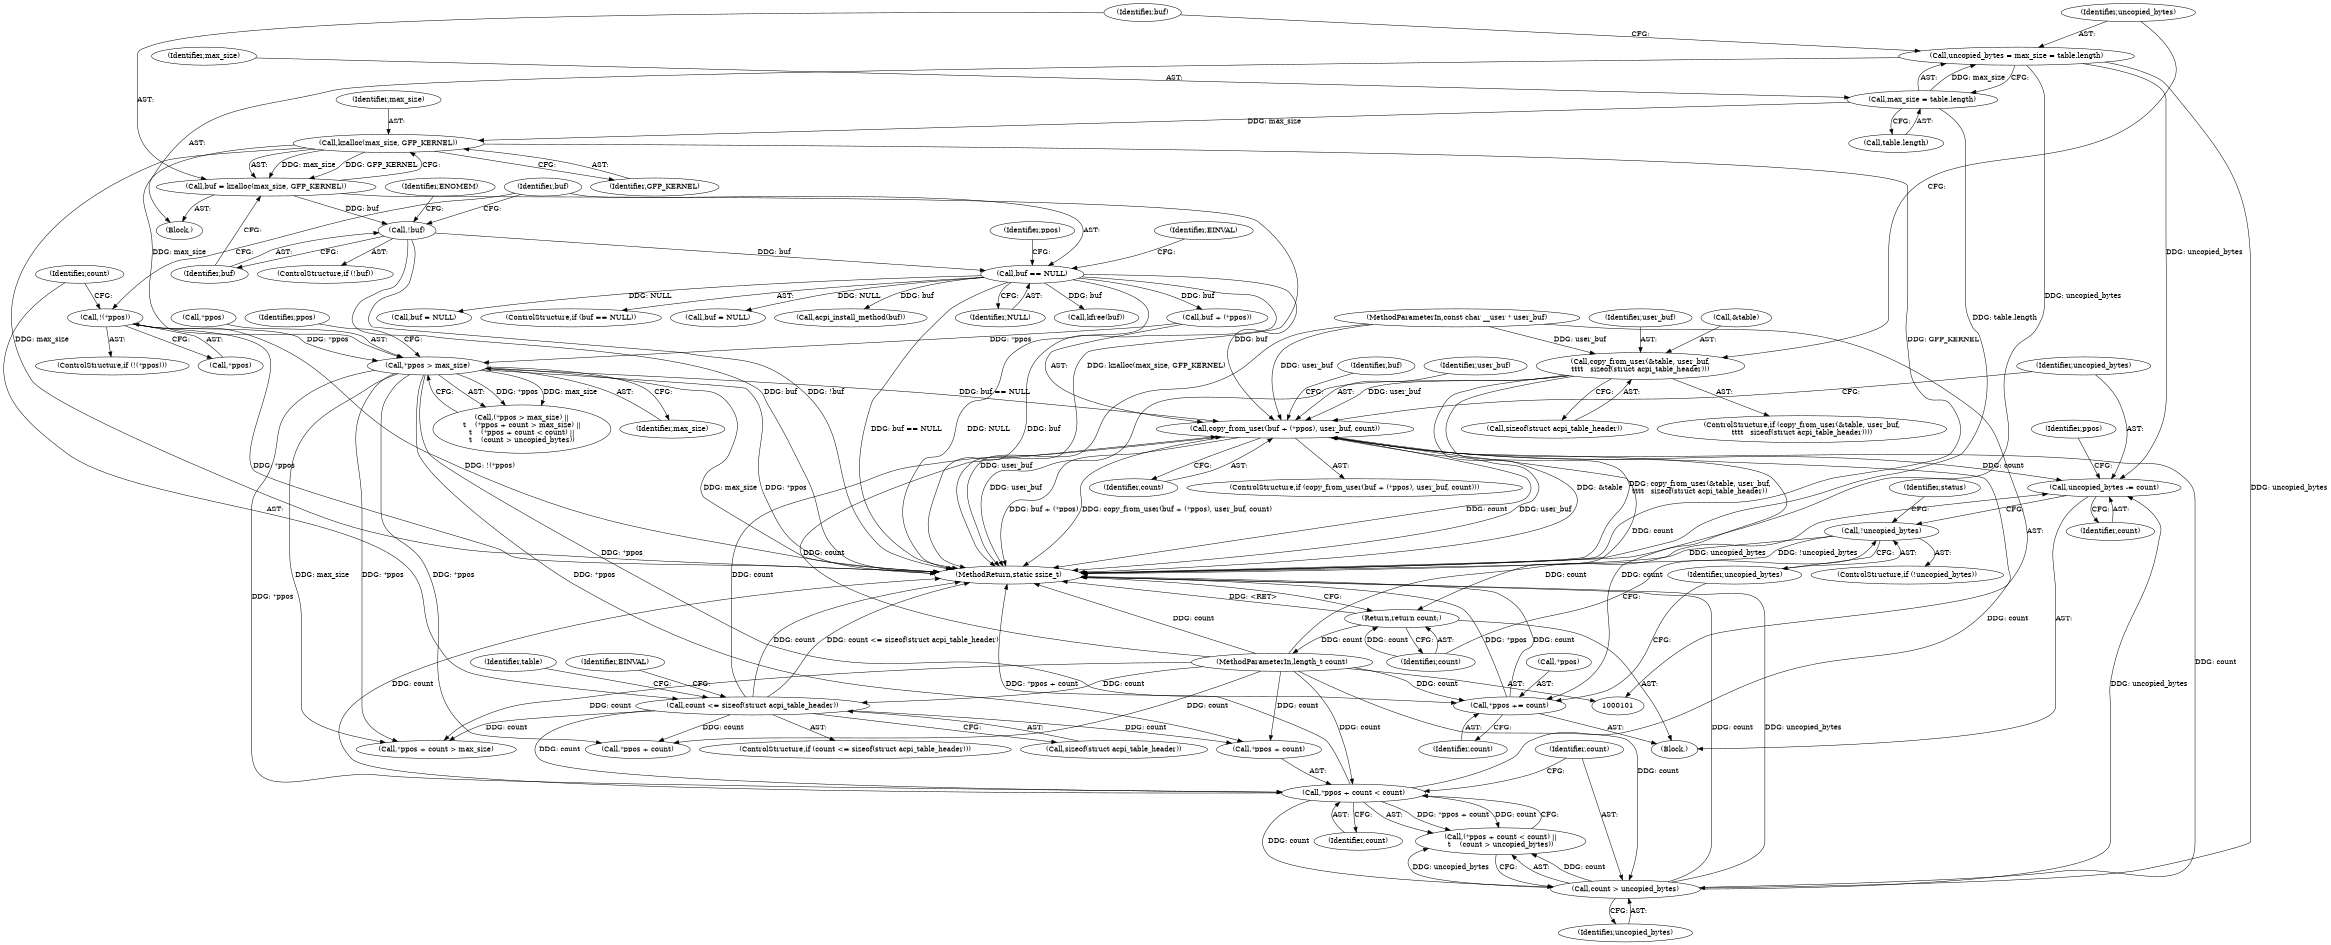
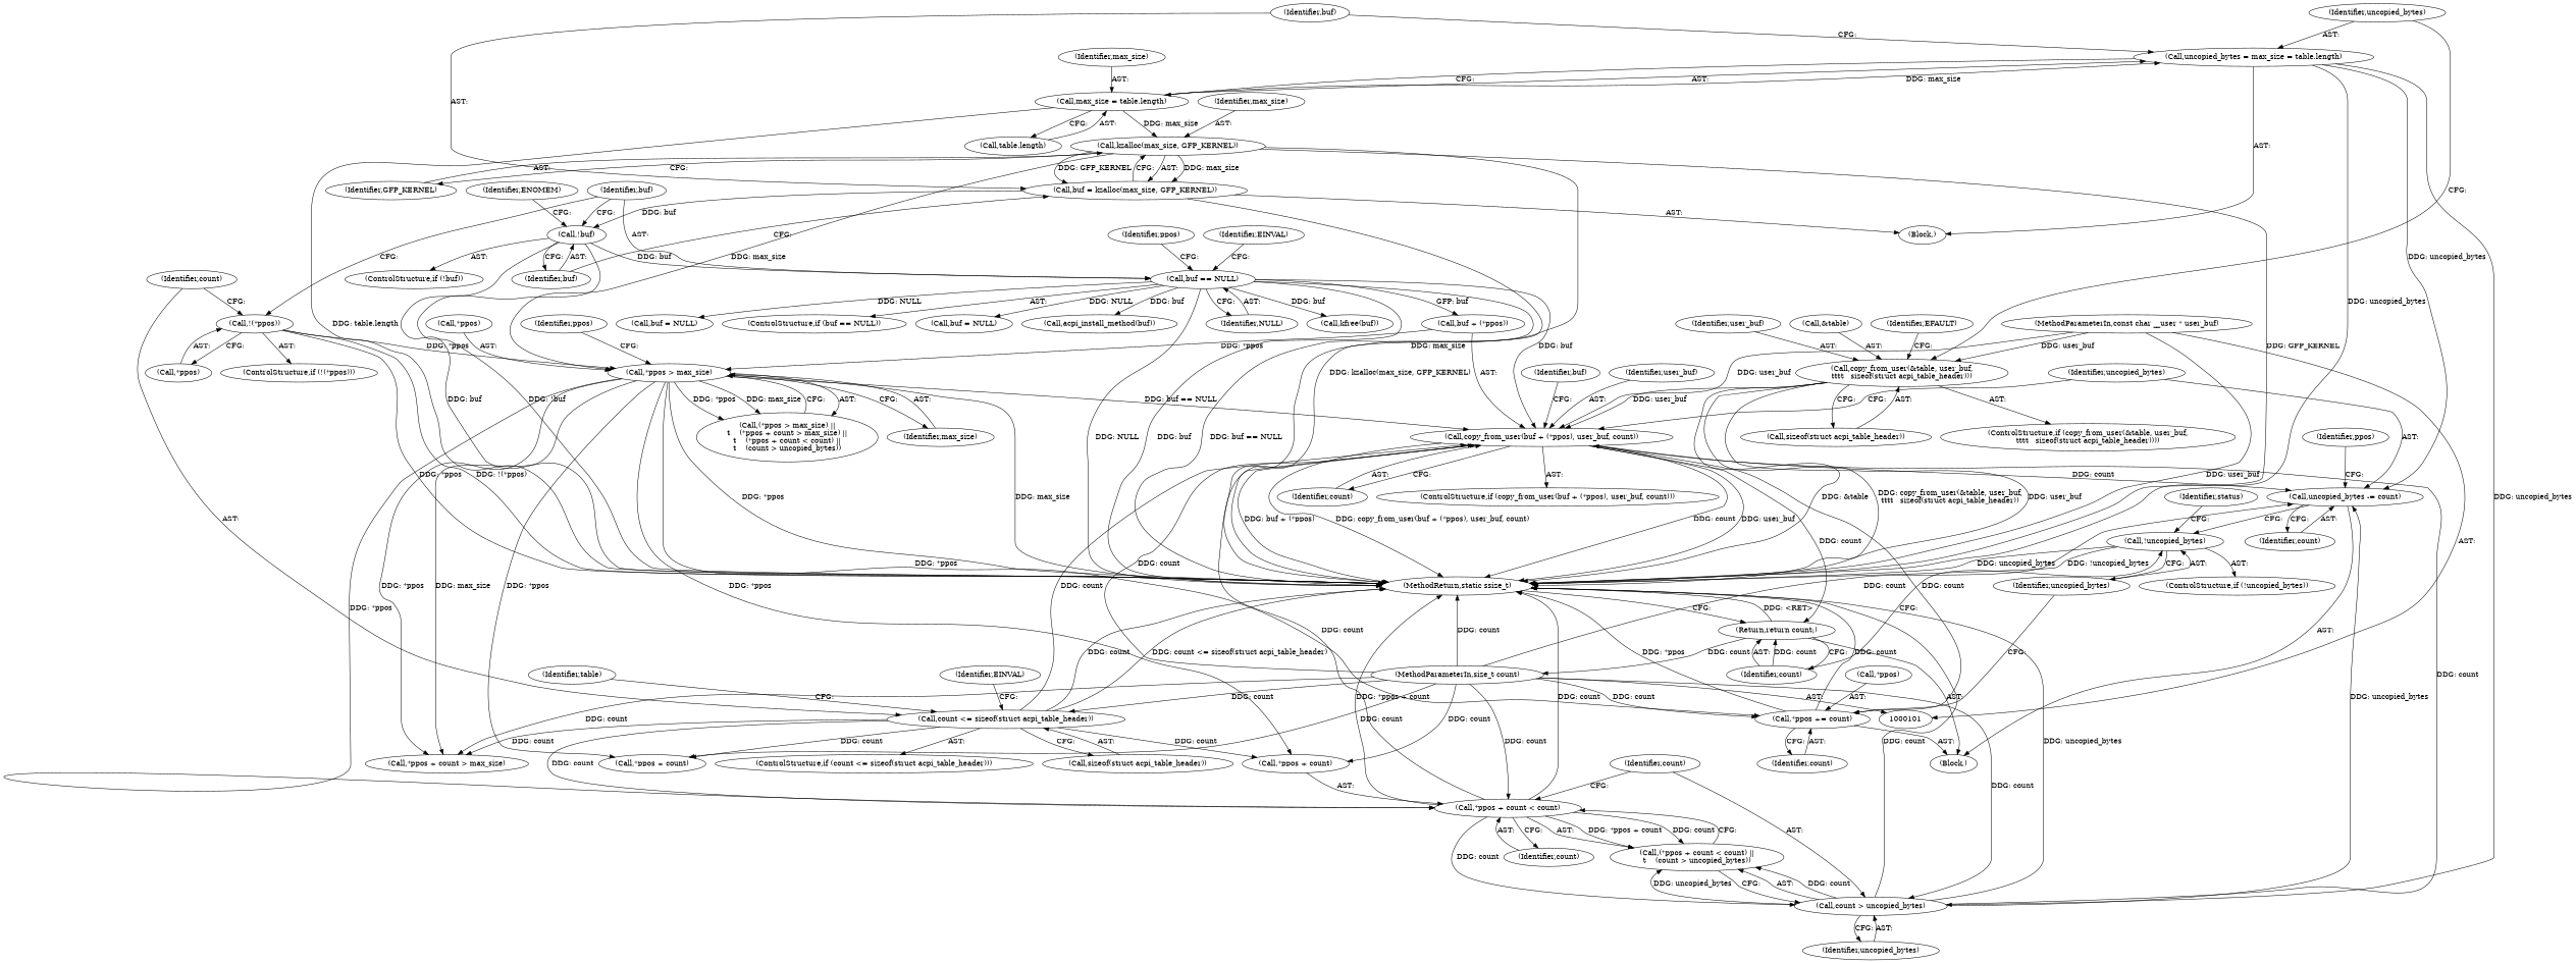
  digraph {
    n1 [label="(Call,copy_from_user(buf + (*ppos), user_buf, count))"]
    n2 [label="(Call,uncopied_bytes -= count)"]
    n3 [label="(Call,*ppos += count)"]
    n4 [label="(Return,return count;)"]
    n5 [label="(MethodReturn,static ssize_t)"]
    n6 [label="(Identifier,count)"]
    n7 [label="(ControlStructure,if (copy_from_user(buf + (*ppos), user_buf, count)))"]
    n8 [label="(Call,!uncopied_bytes)"]
    n9 [label="(Block,)"]
    n10 [label="(Identifier,count)"]
    n11 [label="(Identifier,count)"]
-   n12 [label="(MethodParameterIn,length_t count)"]
+   n12 [label="(MethodParameterIn,size_t count)"]
    n13 [label="(Identifier,count)"]
    n14 [label="(Call,buf == NULL)"]
    n15 [label="(Call,buf = NULL)"]
    n16 [label="(ControlStructure,if (buf == NULL))"]
    n17 [label="(Call,buf = NULL)"]
    n18 [label="(Call,acpi_install_method(buf))"]
    n19 [label="(Call,buf + (*ppos))"]
    n20 [label="(Identifier,NULL)"]
    n21 [label="(Call,kfree(buf))"]
    n22 [label="(Call,*ppos > max_size)"]
    n23 [label="(Call,!buf)"]
    n24 [label="(ControlStructure,if (!buf))"]
    n25 [label="(Identifier,buf)"]
    n26 [label="(Call,buf = kzalloc(max_size, GFP_KERNEL))"]
    n27 [label="(Call,kzalloc(max_size, GFP_KERNEL))"]
    n28 [label="(Block,)"]
    n29 [label="(Identifier,GFP_KERNEL)"]
    n30 [label="(Call,*ppos + count < count)"]
    n31 [label="(Call,*ppos + count)"]
    n32 [label="(Call,(*ppos > max_size) ||\n\t    (*ppos + count > max_size) ||\n\t    (*ppos + count < count) ||\n\t    (count > uncopied_bytes))"]
    n33 [label="(Identifier,max_size)"]
    n34 [label="(Call,*ppos + count > max_size)"]
    n35 [label="(Call,*ppos + count)"]
    n36 [label="(Call,max_size = table.length)"]
    n37 [label="(Call,uncopied_bytes = max_size = table.length)"]
    n38 [label="(Call,table.length)"]
    n39 [label="(Call,count > uncopied_bytes)"]
    n40 [label="(Call,(*ppos + count < count) ||\n\t    (count > uncopied_bytes))"]
    n41 [label="(Identifier,count)"]
    n42 [label="(Call,!(*ppos))"]
    n43 [label="(ControlStructure,if (!(*ppos)))"]
    n44 [label="(Call,*ppos)"]
    n45 [label="(Call,copy_from_user(&table, user_buf,\n\t\t\t\t   sizeof(struct acpi_table_header)))"]
    n46 [label="(Call,sizeof(struct acpi_table_header))"]
    n47 [label="(ControlStructure,if (copy_from_user(&table, user_buf,\n\t\t\t\t   sizeof(struct acpi_table_header))))"]
    n48 [label="(MethodParameterIn,const char __user * user_buf)"]
    1000101
    n50 [label="(Identifier,uncopied_bytes)"]
    n51 [label="(Call,count <= sizeof(struct acpi_table_header))"]
    n52 [label="(Call,sizeof(struct acpi_table_header))"]
    n53 [label="(ControlStructure,if (count <= sizeof(struct acpi_table_header)))"]
    n54 [label="(Identifier,uncopied_bytes)"]
    n55 [label="(ControlStructure,if (!uncopied_bytes))"]
    n56 [label="(Identifier,EINVAL)"]
    n57 [label="(Identifier,ppos)"]
    n58 [label="(Identifier,table)"]
    n59 [label="(Identifier,ppos)"]
    n60 [label="(Call,*ppos)"]
    n61 [label="(Identifier,count)"]
    n62 [label="(Identifier,count)"]
    n63 [label="(Call,*ppos)"]
    n64 [label="(Identifier,EINVAL)"]
    n65 [label="(Identifier,ppos)"]
    n66 [label="(Identifier,status)"]
    n67 [label="(Call,&table)"]
    n68 [label="(Identifier,buf)"]
    n69 [label="(Identifier,buf)"]
    n70 [label="(Identifier,ENOMEM)"]
    n71 [label="(Identifier,uncopied_bytes)"]
    n72 [label="(Identifier,max_size)"]
    n73 [label="(Identifier,user_buf)"]
+   n74 [label="(Identifier,EFAULT)"]
    n75 [label="(Identifier,uncopied_bytes)"]
    n76 [label="(Identifier,buf)"]
    n77 [label="(Identifier,user_buf)"]
    n78 [label="(Identifier,max_size)"]
    n1 -> n2 [label="DDG: count"]
    n1 -> n3 [label="DDG: count"]
    n1 -> n4 [label="DDG: count"]
    n1 -> n5 [label="DDG: buf + (*ppos)"]
    n1 -> n5 [label="DDG: copy_from_user(buf + (*ppos), user_buf, count)"]
    n1 -> n5 [label="DDG: count"]
    n1 -> n5 [label="DDG: user_buf"]
    n1 -> n6 [label="CFG: "]
    n1 -> n7 [label="AST: "]
    n2 -> n8 [label="CFG: "]
    n2 -> n9 [label="AST: "]
    n2 -> n10 [label="CFG: "]
    n3 -> n5 [label="DDG: count"]
    n3 -> n5 [label="DDG: *ppos"]
    n3 -> n9 [label="AST: "]
    n3 -> n11 [label="CFG: "]
    n4 -> n5 [label="DDG: <RET>"]
    n4 -> n9 [label="AST: "]
    n4 -> n12 [label="DDG: count"]
    n4 -> n13 [label="CFG: "]
    n5 -> n4 [label="CFG: "]
    n6 -> n1 [label="AST: "]
    n8 -> n5 [label="DDG: uncopied_bytes"]
    n8 -> n5 [label="DDG: !uncopied_bytes"]
    n8 -> n54 [label="CFG: "]
    n8 -> n55 [label="AST: "]
    n10 -> n2 [label="AST: "]
    n11 -> n3 [label="AST: "]
    n12 -> n1 [label="DDG: count"]
    n12 -> n2 [label="DDG: count"]
    n12 -> n3 [label="DDG: count"]
    n12 -> n5 [label="DDG: count"]
    n12 -> n30 [label="DDG: count"]
    n12 -> n31 [label="DDG: count"]
    n12 -> n34 [label="DDG: count"]
    n12 -> n35 [label="DDG: count"]
    n12 -> n39 [label="DDG: count"]
    n12 -> 1000101 [label="AST: "]
    n12 -> n51 [label="DDG: count"]
    n13 -> n4 [label="AST: "]
    n13 -> n4 [label="DDG: count"]
    n13 -> n8 [label="CFG: "]
    n14 -> n1 [label="DDG: buf"]
    n14 -> n5 [label="DDG: NULL"]
    n14 -> n5 [label="DDG: buf"]
    n14 -> n5 [label="DDG: buf == NULL"]
    n14 -> n15 [label="DDG: NULL"]
    n14 -> n16 [label="AST: "]
    n14 -> n17 [label="DDG: NULL"]
    n14 -> n18 [label="DDG: buf"]
-   n14 -> n19 [label="DDG: buf"]
+   n14 -> n19 [label="GFP: buf"]
    n14 -> n20 [label="CFG: "]
    n14 -> n21 [label="DDG: buf"]
    n19 -> n1 [label="AST: "]
    n19 -> n22 [label="DDG: *ppos"]
    n20 -> n14 [label="AST: "]
    n22 -> n1 [label="DDG: buf == NULL"]
    n22 -> n3 [label="DDG: *ppos"]
    n22 -> n5 [label="DDG: *ppos"]
    n22 -> n5 [label="DDG: max_size"]
    n22 -> n30 [label="DDG: *ppos"]
    n22 -> n31 [label="DDG: *ppos"]
    n22 -> n32 [label="AST: "]
    n22 -> n32 [label="DDG: *ppos"]
    n22 -> n32 [label="DDG: max_size"]
    n22 -> n33 [label="CFG: "]
    n22 -> n34 [label="DDG: *ppos"]
    n22 -> n34 [label="DDG: max_size"]
    n22 -> n35 [label="DDG: *ppos"]
    n23 -> n5 [label="DDG: buf"]
    n23 -> n5 [label="DDG: !buf"]
    n23 -> n14 [label="DDG: buf"]
    n23 -> n24 [label="AST: "]
    n23 -> n25 [label="CFG: "]
    n25 -> n23 [label="AST: "]
    n25 -> n26 [label="CFG: "]
    n26 -> n5 [label="DDG: kzalloc(max_size, GFP_KERNEL)"]
    n26 -> n23 [label="DDG: buf"]
    n26 -> n27 [label="CFG: "]
    n26 -> n28 [label="AST: "]
    n27 -> n5 [label="DDG: max_size"]
    n27 -> n5 [label="DDG: GFP_KERNEL"]
    n27 -> n22 [label="DDG: max_size"]
    n27 -> n26 [label="AST: "]
    n27 -> n26 [label="DDG: max_size"]
    n27 -> n26 [label="DDG: GFP_KERNEL"]
    n27 -> n29 [label="CFG: "]
    n29 -> n27 [label="AST: "]
    n30 -> n1 [label="DDG: count"]
    n30 -> n5 [label="DDG: count"]
    n30 -> n5 [label="DDG: *ppos + count"]
    n30 -> n39 [label="DDG: count"]
    n30 -> n40 [label="AST: "]
    n30 -> n40 [label="DDG: *ppos + count"]
    n30 -> n40 [label="DDG: count"]
    n30 -> n41 [label="CFG: "]
    n31 -> n30 [label="AST: "]
    n32 -> n22 [label="CFG: "]
    n33 -> n22 [label="AST: "]
    n36 -> n5 [label="DDG: table.length"]
    n36 -> n27 [label="DDG: max_size"]
    n36 -> n37 [label="AST: "]
    n36 -> n37 [label="DDG: max_size"]
    n36 -> n38 [label="CFG: "]
    n37 -> n2 [label="DDG: uncopied_bytes"]
    n37 -> n5 [label="DDG: uncopied_bytes"]
    n37 -> n28 [label="AST: "]
    n37 -> n36 [label="CFG: "]
    n37 -> n39 [label="DDG: uncopied_bytes"]
    n38 -> n36 [label="AST: "]
    n39 -> n1 [label="DDG: count"]
    n39 -> n2 [label="DDG: uncopied_bytes"]
    n39 -> n5 [label="DDG: count"]
    n39 -> n5 [label="DDG: uncopied_bytes"]
    n39 -> n40 [label="AST: "]
    n39 -> n40 [label="DDG: count"]
    n39 -> n40 [label="DDG: uncopied_bytes"]
    n39 -> n50 [label="CFG: "]
    n40 -> n30 [label="CFG: "]
    n40 -> n39 [label="CFG: "]
    n41 -> n30 [label="AST: "]
    n42 -> n5 [label="DDG: *ppos"]
    n42 -> n5 [label="DDG: !(*ppos)"]
    n42 -> n22 [label="DDG: *ppos"]
    n42 -> n43 [label="AST: "]
    n42 -> n44 [label="CFG: "]
    n44 -> n42 [label="AST: "]
    n45 -> n1 [label="DDG: user_buf"]
    n45 -> n5 [label="DDG: copy_from_user(&table, user_buf,\n\t\t\t\t   sizeof(struct acpi_table_header))"]
    n45 -> n5 [label="DDG: user_buf"]
    n45 -> n5 [label="DDG: &table"]
    n45 -> n46 [label="CFG: "]
    n45 -> n47 [label="AST: "]
    n46 -> n45 [label="AST: "]
    n48 -> n1 [label="DDG: user_buf"]
    n48 -> n5 [label="DDG: user_buf"]
    n48 -> n45 [label="DDG: user_buf"]
    n48 -> 1000101 [label="AST: "]
    n50 -> n39 [label="AST: "]
    n51 -> n1 [label="DDG: count"]
    n51 -> n5 [label="DDG: count <= sizeof(struct acpi_table_header)"]
    n51 -> n5 [label="DDG: count"]
    n51 -> n30 [label="DDG: count"]
    n51 -> n31 [label="DDG: count"]
    n51 -> n34 [label="DDG: count"]
    n51 -> n35 [label="DDG: count"]
    n51 -> n52 [label="CFG: "]
    n51 -> n53 [label="AST: "]
    n52 -> n51 [label="AST: "]
    n54 -> n3 [label="CFG: "]
    n54 -> n8 [label="AST: "]
    n56 -> n14 [label="CFG: "]
    n57 -> n22 [label="CFG: "]
    n58 -> n51 [label="CFG: "]
    n59 -> n2 [label="CFG: "]
    n60 -> n22 [label="AST: "]
    n61 -> n30 [label="CFG: "]
    n61 -> n39 [label="AST: "]
    n62 -> n42 [label="CFG: "]
    n62 -> n51 [label="AST: "]
    n63 -> n3 [label="AST: "]
    n64 -> n51 [label="CFG: "]
    n65 -> n14 [label="CFG: "]
    n66 -> n8 [label="CFG: "]
    n67 -> n45 [label="AST: "]
    n68 -> n1 [label="CFG: "]
    n69 -> n14 [label="AST: "]
    n69 -> n23 [label="CFG: "]
    n69 -> n42 [label="CFG: "]
    n70 -> n23 [label="CFG: "]
    n71 -> n1 [label="CFG: "]
    n71 -> n2 [label="AST: "]
    n72 -> n27 [label="AST: "]
    n73 -> n1 [label="AST: "]
+   n74 -> n45 [label="CFG: "]
    n75 -> n37 [label="AST: "]
    n75 -> n45 [label="CFG: "]
    n76 -> n26 [label="AST: "]
    n76 -> n37 [label="CFG: "]
    n77 -> n45 [label="AST: "]
    n78 -> n36 [label="AST: "]
  }
